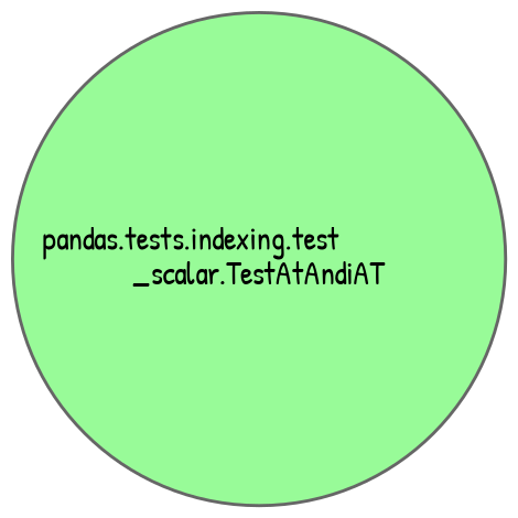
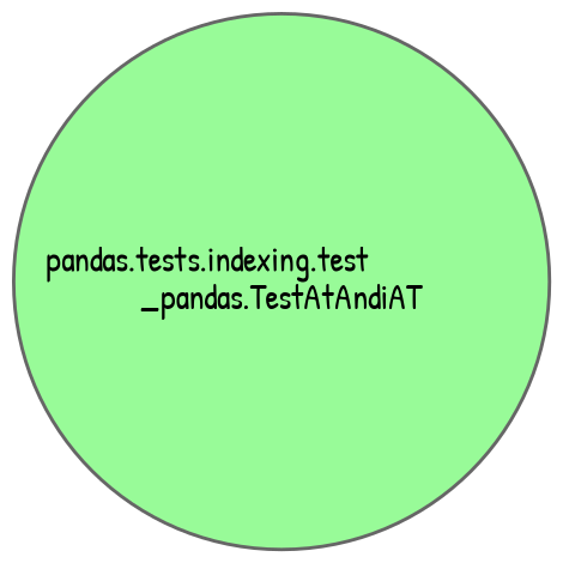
  digraph {
    rankdir=LR
    fontname="Patrick Hand"
-   n1 [color=gray40 fillcolor=palegreen fontname="Patrick Hand" fontsize=10 height=0.2 label="pandas.tests.indexing.test\l_scalar.TestAtAndiAT" shape=circle style=filled width=0.4]
+   n1 [color=gray40 fillcolor=palegreen fontname="Patrick Hand" fontsize=10 height=0.2 label="pandas.tests.indexing.test\l_pandas.TestAtAndiAT" shape=circle style=filled width=0.4]
  }
